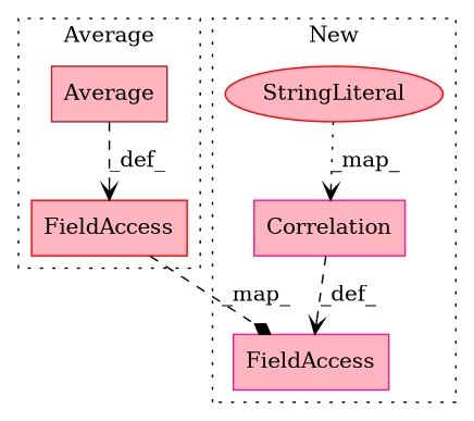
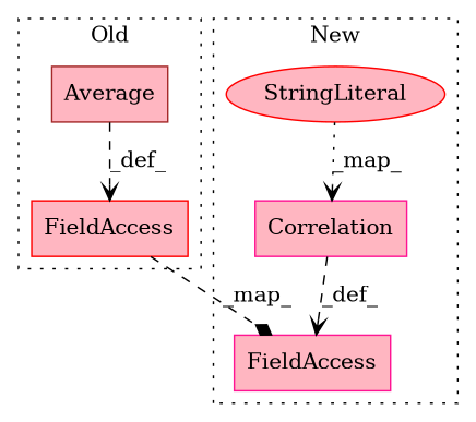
  digraph {
    node [a=32 color=red fillcolor=lightpink l=12 shape=box style=filled]
    edge [arrowhead=vee style=dashed]
    n1 [color=brown l=9 label=Average s=3077]
    n2 [a=22 label=FieldAccess s=3064]
    n3 [color=deeppink l="12,1" label=Correlation s="3123,3145"]
    n4 [a=45 l=10 label=StringLiteral s=3135 shape=ellipse]
    n5 [a=22 color=deeppink label=FieldAccess s=3110]
    subgraph cluster_1 {
-     label=Average
+     label=Old
      style=dotted
      n1
      n2
    }
    subgraph cluster_2 {
      label=New
      style=dotted
      n3
      n4
      n5
    }
    n1 -> n2 [label=_def_]
    n2 -> n5 [arrowhead=diamond label=_map_]
    n3 -> n5 [label=_def_]
    n4 -> n3 [label=_map_ style=dotted]
  }
